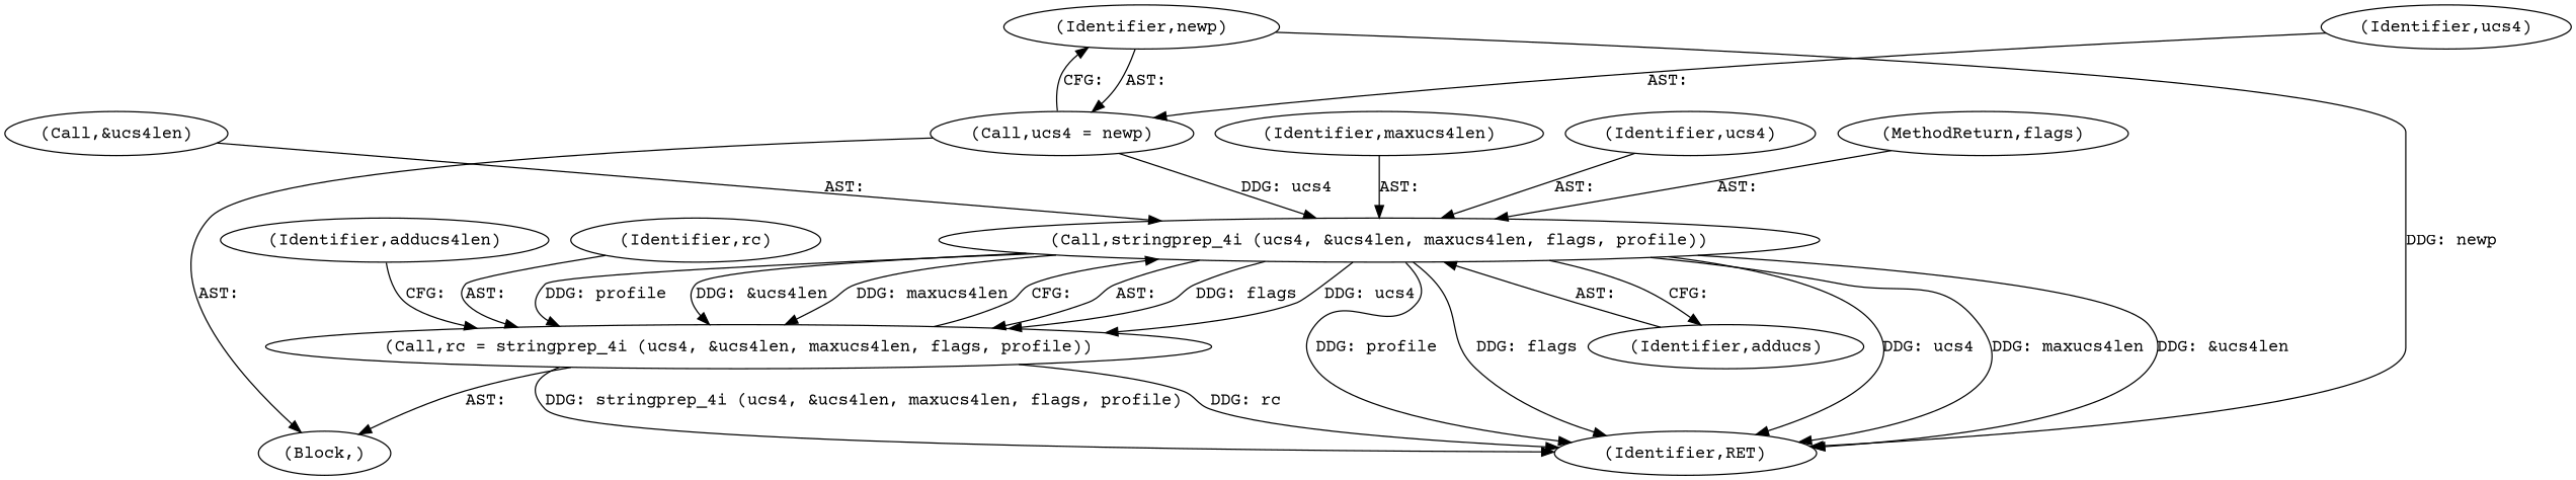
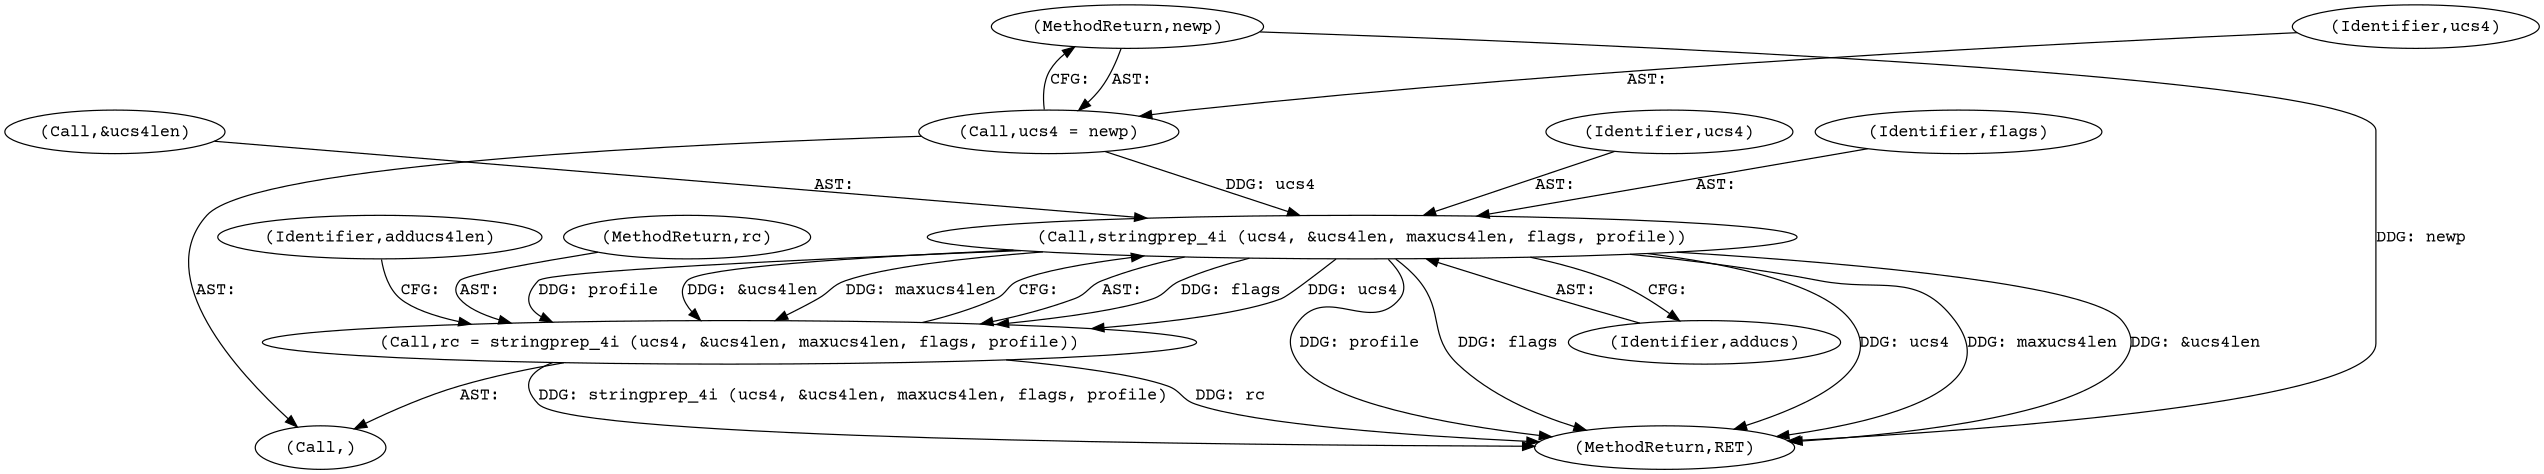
  digraph {
    fontname="Courier Prime"
    node [fontname="Courier Prime"]
    edge [fontname="Courier Prime"]
    n1 [label="(Call,stringprep_4i (ucs4, &ucs4len, maxucs4len, flags, profile))"]
    n2 [label="(Call,rc = stringprep_4i (ucs4, &ucs4len, maxucs4len, flags, profile))"]
-   n3 [label="(Identifier,RET)"]
+   n3 [label="(MethodReturn,RET)"]
    n4 [label="(Identifier,adducs)"]
-   n5 [label="(Block,)"]
+   n5 [label="(Call,)"]
    n6 [label="(Call,ucs4 = newp)"]
-   n7 [label="(Identifier,newp)"]
-   n8 [label="(Identifier,rc)"]
+   n7 [label="(MethodReturn,newp)"]
+   n8 [label="(MethodReturn,rc)"]
    n9 [label="(Identifier,adducs4len)"]
-   n10 [label="(MethodReturn,flags)"]
+   n10 [label="(Identifier,flags)"]
    n11 [label="(Call,&ucs4len)"]
-   n12 [label="(Identifier,maxucs4len)"]
    n13 [label="(Identifier,ucs4)"]
    n14 [label="(Identifier,ucs4)"]
    n1 -> n2 [label="AST: "]
    n1 -> n2 [label="DDG: flags"]
    n1 -> n2 [label="DDG: ucs4"]
    n1 -> n2 [label="DDG: profile"]
    n1 -> n2 [label="DDG: &ucs4len"]
    n1 -> n2 [label="DDG: maxucs4len"]
    n1 -> n3 [label="DDG: profile"]
    n1 -> n3 [label="DDG: flags"]
    n1 -> n3 [label="DDG: ucs4"]
    n1 -> n3 [label="DDG: maxucs4len"]
    n1 -> n3 [label="DDG: &ucs4len"]
    n1 -> n4 [label="CFG: "]
    n2 -> n1 [label="CFG: "]
    n2 -> n3 [label="DDG: stringprep_4i (ucs4, &ucs4len, maxucs4len, flags, profile)"]
    n2 -> n3 [label="DDG: rc"]
    n2 -> n5 [label="AST: "]
    n4 -> n1 [label="AST: "]
    n6 -> n1 [label="DDG: ucs4"]
    n6 -> n5 [label="AST: "]
    n6 -> n7 [label="CFG: "]
    n7 -> n3 [label="DDG: newp"]
    n7 -> n6 [label="AST: "]
    n8 -> n2 [label="AST: "]
    n9 -> n2 [label="CFG: "]
    n10 -> n1 [label="AST: "]
    n11 -> n1 [label="AST: "]
-   n12 -> n1 [label="AST: "]
    n13 -> n6 [label="AST: "]
    n14 -> n1 [label="AST: "]
  }
